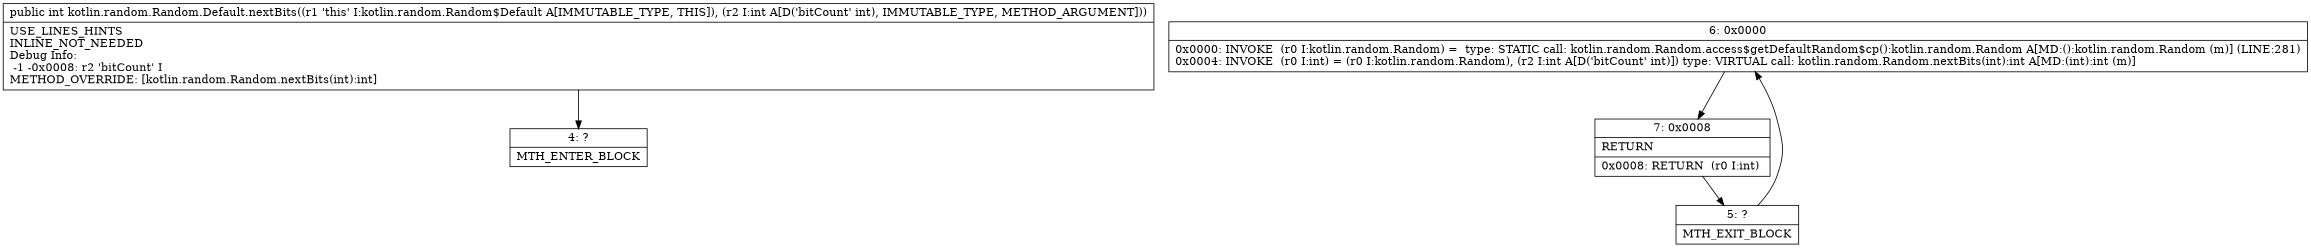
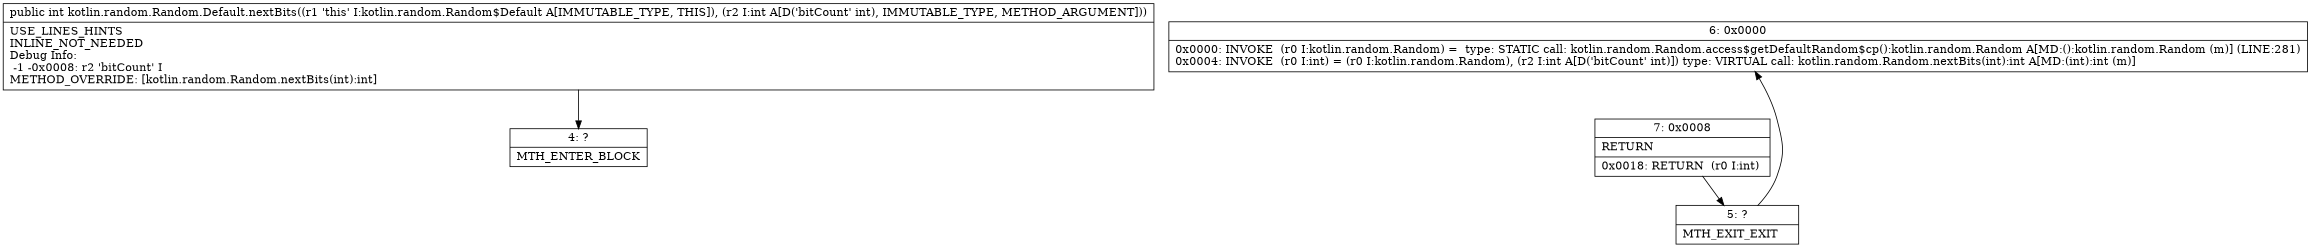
  digraph {
    node [shape=record]
    n1 [label="{4\:\ ?|MTH_ENTER_BLOCK\l}"]
    n2 [label="{6\:\ 0x0000|0x0000: INVOKE  (r0 I:kotlin.random.Random) =  type: STATIC call: kotlin.random.Random.access$getDefaultRandom$cp():kotlin.random.Random A[MD:():kotlin.random.Random (m)] (LINE:281)\l0x0004: INVOKE  (r0 I:int) = (r0 I:kotlin.random.Random), (r2 I:int A[D('bitCount' int)]) type: VIRTUAL call: kotlin.random.Random.nextBits(int):int A[MD:(int):int (m)]\l}"]
-   n3 [label="{7\:\ 0x0008|RETURN\l|0x0008: RETURN  (r0 I:int) \l}"]
-   n4 [label="{5\:\ ?|MTH_EXIT_BLOCK\l}"]
+   n3 [label="{7\:\ 0x0008|RETURN\l|0x0018: RETURN  (r0 I:int) \l}"]
+   n4 [label="{5\:\ ?|MTH_EXIT_EXIT\l}"]
    n5 [label="{public int kotlin.random.Random.Default.nextBits((r1 'this' I:kotlin.random.Random$Default A[IMMUTABLE_TYPE, THIS]), (r2 I:int A[D('bitCount' int), IMMUTABLE_TYPE, METHOD_ARGUMENT]))  | USE_LINES_HINTS\lINLINE_NOT_NEEDED\lDebug Info:\l  \-1 \-0x0008: r2 'bitCount' I\lMETHOD_OVERRIDE: [kotlin.random.Random.nextBits(int):int]\l}"]
-   n2 -> n3
    n3 -> n4
    n4 -> n2
    n5 -> n1
  }
